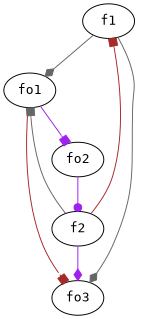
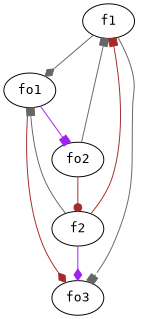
  strict digraph {
    fontname="DejaVu Sans Mono"
    node [fontname="DejaVu Sans Mono"]
    edge [arrowhead=diamond color=gray40 fontname="DejaVu Sans Mono" weight=2]
    f1
    fo1
    fo3
    fo2
    f2
    f1 -> fo1
-   f1 -> fo3
-   fo1 -> fo3 [arrowhead=box color=brown]
+   f1 -> fo3 [arrowhead=box]
+   fo1 -> fo3 [color=brown]
    fo1 -> fo2 [arrowhead=box color=purple]
-   fo2 -> f2 [arrowhead=dot color=purple]
+   fo2 -> f1 [arrowhead=box]
+   fo2 -> f2 [arrowhead=dot color=brown]
    f2 -> f1 [arrowhead=box color=brown]
    f2 -> fo1 [arrowhead=box]
    f2 -> fo3 [color=purple]
  }
